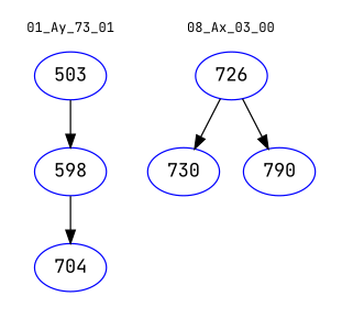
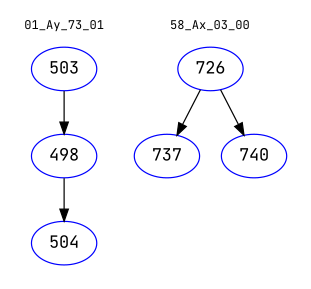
  digraph {
    fontname="JetBrains Mono"
    node [color=blue fontname="JetBrains Mono"]
    edge [color=black fontname="JetBrains Mono"]
-   n1 [label=598]
+   n1 [label=498]
    n2 [label=503]
-   n3 [label=704]
+   n3 [label=504]
    n4 [label=726]
-   n5 [label=730]
-   n6 [label=790]
+   n5 [label=737]
+   n6 [label=740]
    subgraph cluster_1 {
      color=white
      fontsize=10
      label="01_Ay_73_01"
      n1
      n2
      n3
    }
    subgraph cluster_2 {
      color=white
      fontsize=10
-     label="08_Ax_03_00"
+     label="58_Ax_03_00"
      n4
      n5
      n6
    }
    n1 -> n3
    n2 -> n1
    n4 -> n5
    n4 -> n6
  }
